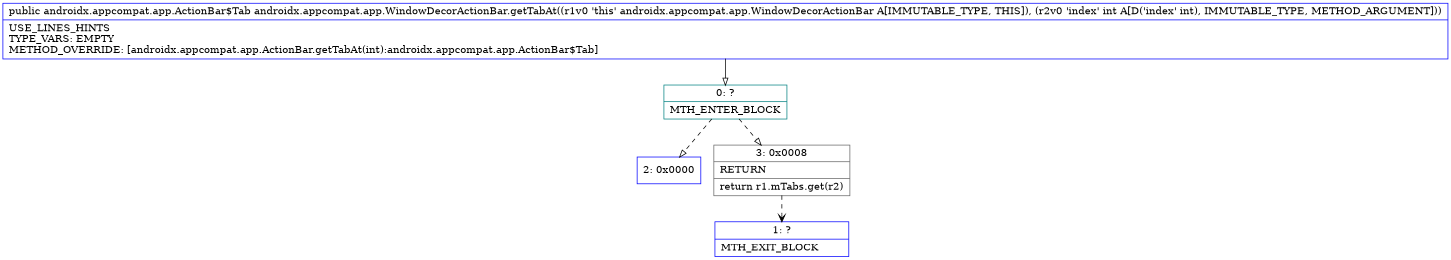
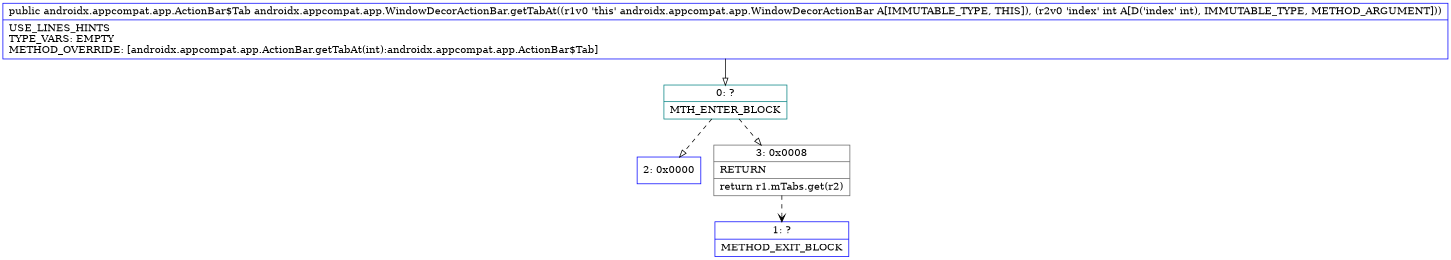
  digraph {
    node [color=blue shape=record]
    edge [arrowhead=onormal style=dashed]
    n1 [color=teal label="{0\:\ ?|MTH_ENTER_BLOCK\l}"]
    n2 [label="{2\:\ 0x0000}"]
    n3 [color=gray40 label="{3\:\ 0x0008|RETURN\l|return r1.mTabs.get(r2)\l}"]
-   n4 [label="{1\:\ ?|MTH_EXIT_BLOCK\l}"]
+   n4 [label="{1\:\ ?|METHOD_EXIT_BLOCK\l}"]
    n5 [label="{public androidx.appcompat.app.ActionBar$Tab androidx.appcompat.app.WindowDecorActionBar.getTabAt((r1v0 'this' androidx.appcompat.app.WindowDecorActionBar A[IMMUTABLE_TYPE, THIS]), (r2v0 'index' int A[D('index' int), IMMUTABLE_TYPE, METHOD_ARGUMENT]))  | USE_LINES_HINTS\lTYPE_VARS: EMPTY\lMETHOD_OVERRIDE: [androidx.appcompat.app.ActionBar.getTabAt(int):androidx.appcompat.app.ActionBar$Tab]\l}"]
    n1 -> n2
    n1 -> n3
    n3 -> n4 [arrowhead=vee]
    n5 -> n1 [style=solid]
  }
